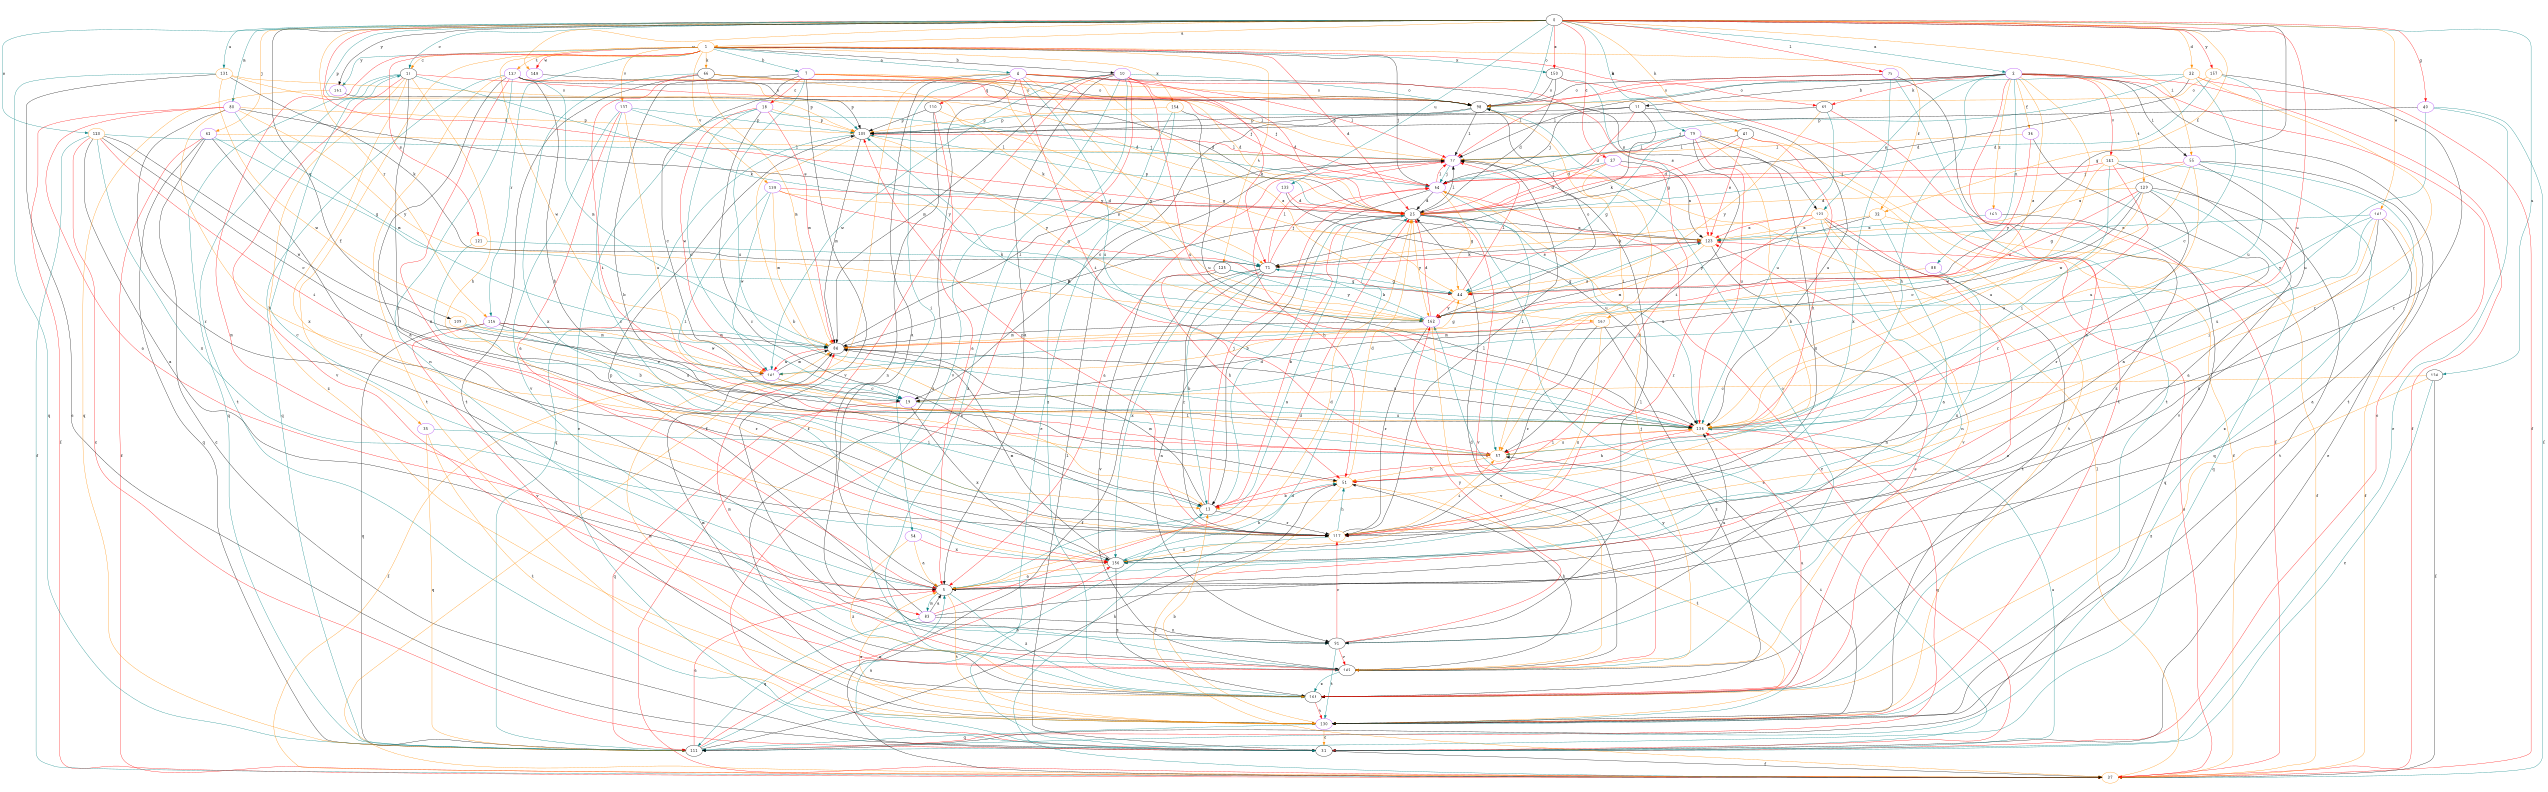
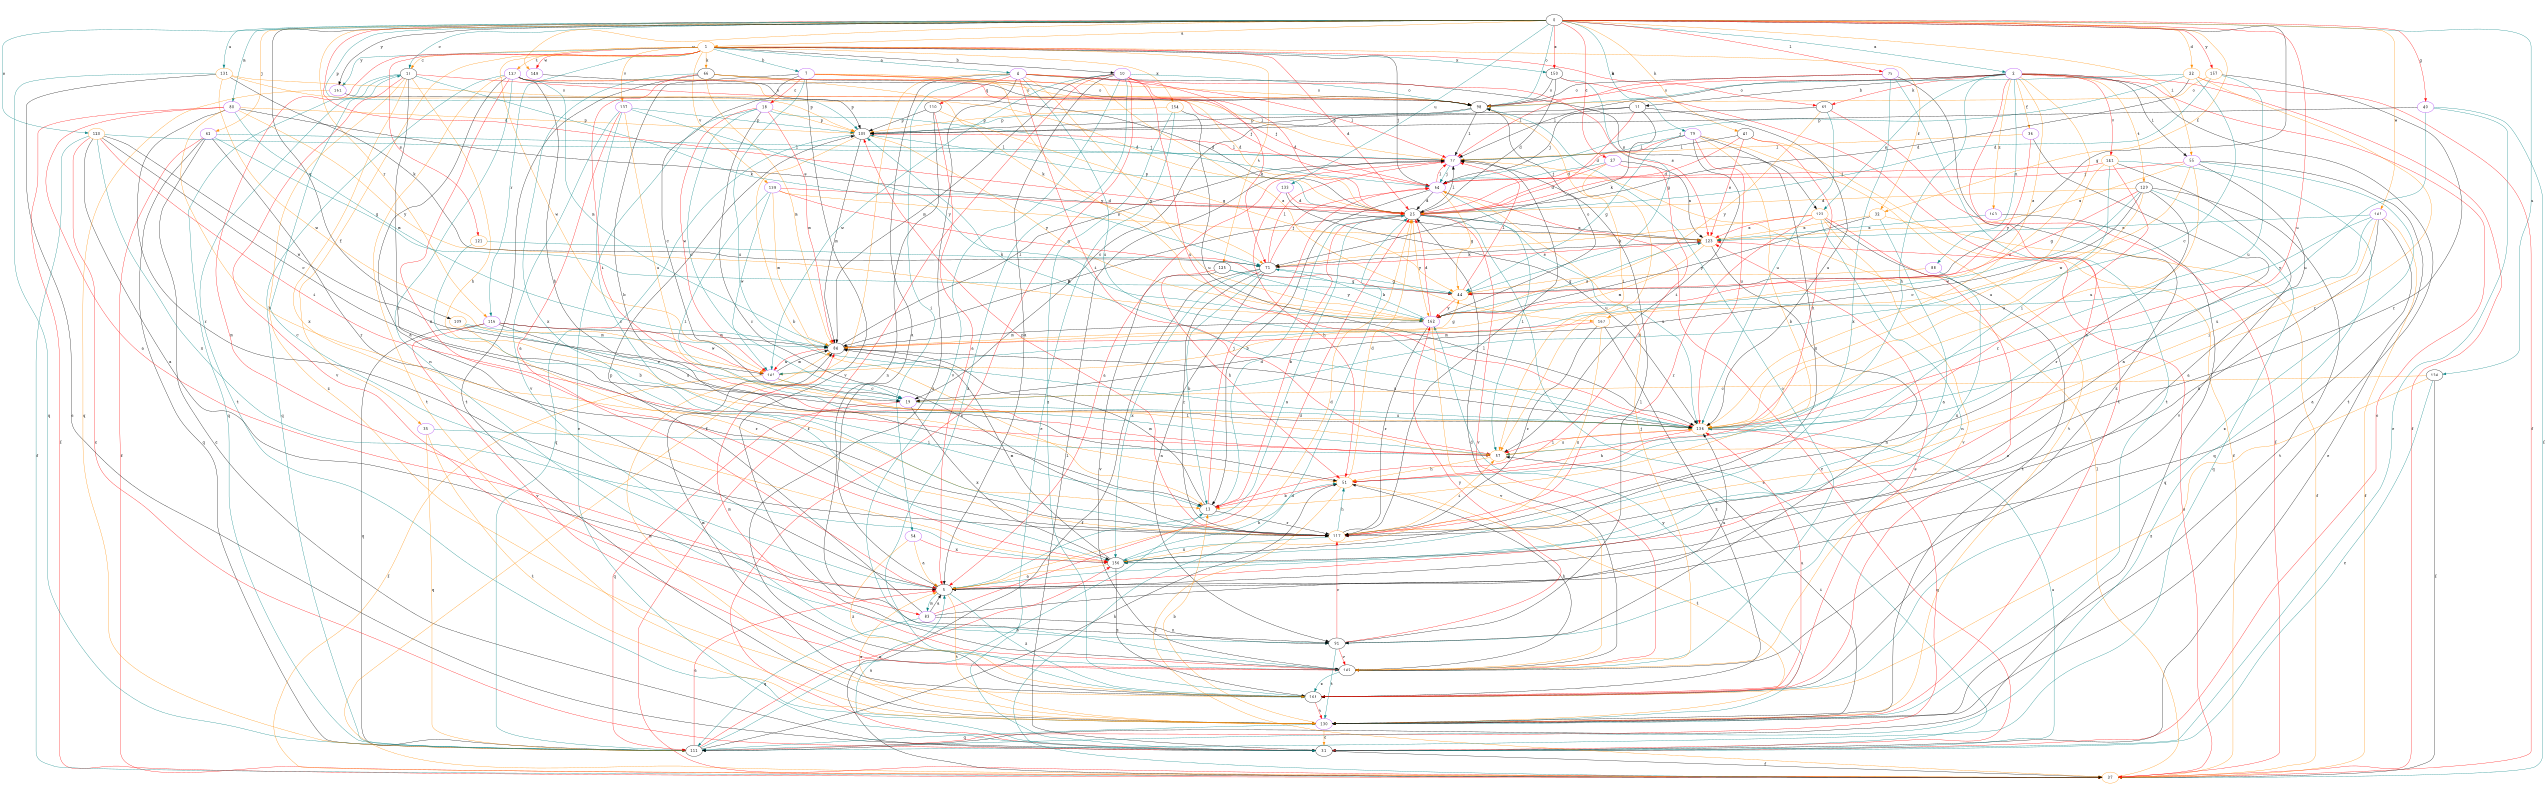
  strict digraph {
    fontname="Courier Prime"
    node [color=purple fontname="Courier Prime"]
    edge [color=teal fontname="Courier Prime"]
    0 [color=black]
    1 [color=darkorange]
    2
    15 [color=black]
    22 [color=darkorange]
    25 [color=black]
    27
    32 [color=darkorange]
    40
    44 [color=darkorange]
    49 [color=black]
    55
    62
    75
    79
    80
    98 [color=black]
    105 [color=black]
    109 [color=darkorange]
    116
    120 [color=darkorange]
    131 [color=darkorange]
    133
    134 [color=black]
    136 [color=darkorange]
    145
    148
    150 [color=black]
    157 [color=darkorange]
    161
    4
    7
    10
    35
    64
    66 [color=black]
    69 [color=black]
    83
    121 [color=darkorange]
    125 [color=black]
    127
    137
    138
    149
    154 [color=darkorange]
    5 [color=black]
    11 [color=black]
    31 [color=black]
    36
    37 [color=darkorange]
    51 [color=darkorange]
    77
    88
    122 [color=darkorange]
    129 [color=black]
    130
    141 [color=darkorange]
    163
    167 [color=darkorange]
    168 [color=black]
    142 [color=black]
    71 [color=black]
    117 [color=darkorange]
    111 [color=black]
    156 [color=black]
    19
    162
    13 [color=black]
    84 [color=black]
    123 [color=darkorange]
    57 [color=darkorange]
    n72 [label=54]
    110 [color=black]
    18
    91 [color=black]
    0 -> 1 [color=darkorange label=a]
    0 -> 2 [label=a]
    0 -> 15 [label=c]
    0 -> 22 [color=darkorange label=d]
    0 -> 25 [color=red label=d]
    0 -> 27 [color=red label=e]
    0 -> 32 [color=darkorange label=f]
    0 -> 40 [color=red label=g]
    0 -> 44 [color=black label=g]
    0 -> 49 [color=darkorange label=h]
    0 -> 55 [color=darkorange label=i]
    0 -> 62 [color=darkorange label=j]
    0 -> 75 [color=red label=l]
    0 -> 79 [label=m]
    0 -> 80 [label=m]
    0 -> 98 [label=o]
    0 -> 105 [label=p]
    0 -> 109 [color=black label=q]
    0 -> 116 [color=darkorange label=r]
    0 -> 120 [label=s]
    0 -> 131 [label=u]
    0 -> 133 [label=u]
    0 -> 134 [label=u]
    0 -> 136 [color=red label=u]
    0 -> 145 [color=darkorange label=w]
    0 -> 148 [color=darkorange label=w]
    0 -> 150 [color=red label=x]
    0 -> 157 [color=red label=y]
    0 -> 161 [color=black label=y]
    1 -> 15 [color=darkorange label=c]
    1 -> 25 [color=red label=d]
    1 -> 32 [color=darkorange label=f]
    1 -> 116 [label=r]
    1 -> 148 [color=red label=w]
    1 -> 150 [label=x]
    1 -> 161 [label=y]
    1 -> 4 [label=a]
    1 -> 7 [label=b]
    1 -> 10 [color=black label=b]
    1 -> 35 [color=darkorange label=f]
    1 -> 64 [color=black label=j]
    1 -> 66 [color=darkorange label=k]
    1 -> 69 [color=red label=k]
    1 -> 83 [color=red label=m]
    1 -> 121 [color=red label=s]
    1 -> 125 [color=darkorange label=t]
    1 -> 127 [color=darkorange label=t]
    1 -> 137 [color=darkorange label=v]
    1 -> 138 [color=darkorange label=v]
    1 -> 149 [color=darkorange label=w]
    1 -> 154 [color=darkorange label=x]
    2 -> 55 [color=black label=i]
    2 -> 98 [color=red label=o]
    2 -> 136 [color=darkorange label=u]
    2 -> 69 [color=red label=k]
    2 -> 5 [color=red label=a]
    2 -> 11 [color=black label=b]
    2 -> 31 [color=red label=e]
    2 -> 36 [color=darkorange label=f]
    2 -> 37 [color=red label=f]
    2 -> 51 [label=h]
    2 -> 77 [color=black label=l]
    2 -> 88 [label=n]
    2 -> 122 [label=s]
    2 -> 129 [color=darkorange label=t]
    2 -> 130 [color=black label=t]
    2 -> 141 [color=red label=v]
    2 -> 163 [color=darkorange label=z]
    2 -> 167 [color=darkorange label=z]
    15 -> 98 [color=red label=o]
    15 -> 51 [color=darkorange label=h]
    15 -> 130 [label=t]
    15 -> 168 [color=darkorange label=z]
    15 -> 142 [color=red label=v]
    15 -> 71 [label=k]
    15 -> 117 [color=black label=r]
    15 -> 111 [label=q]
    15 -> 156 [color=darkorange label=x]
    22 -> 25 [color=black label=d]
    22 -> 98 [label=o]
    22 -> 64 [label=j]
    22 -> 37 [color=red label=f]
    22 -> 117 [color=darkorange label=r]
    22 -> 19 [label=c]
    25 -> 105 [label=p]
    25 -> 136 [label=u]
    25 -> 5 [label=a]
    25 -> 31 [label=e]
    25 -> 77 [color=black label=l]
    25 -> 142 [color=red label=v]
    25 -> 162 [color=darkorange label=y]
    25 -> 13 [color=red label=b]
    25 -> 84 [color=black label=m]
    25 -> 123 [color=black label=s]
    27 -> 25 [color=red label=d]
    27 -> 64 [label=j]
    27 -> 13 [color=red label=b]
    27 -> 123 [color=black label=s]
    27 -> 57 [color=darkorange label=i]
    32 -> 5 [label=a]
    32 -> 37 [color=darkorange label=f]
    32 -> 162 [color=black label=y]
    32 -> 123 [color=darkorange label=s]
    40 -> 105 [color=black label=p]
    40 -> 136 [label=u]
    40 -> 31 [label=e]
    40 -> 37 [label=f]
    44 -> 77 [color=red label=l]
    44 -> 162 [color=red label=y]
    49 -> 25 [color=red label=d]
    49 -> 37 [color=darkorange label=f]
    49 -> 51 [color=red label=h]
    49 -> 77 [color=black label=l]
    49 -> 123 [color=red label=s]
    55 -> 136 [color=darkorange label=u]
    55 -> 64 [color=red label=j]
    55 -> 149 [color=darkorange label=w]
    55 -> 5 [color=black label=a]
    55 -> 31 [color=black label=e]
    55 -> 168 [label=z]
    55 -> 123 [color=darkorange label=s]
    62 -> 44 [label=g]
    62 -> 31 [color=black label=e]
    62 -> 37 [color=red label=f]
-   62 -> 77 [color=darkorange label=l]
+   62 -> 77 [label=l]
    62 -> 117 [color=black label=r]
    62 -> 111 [color=black label=q]
    75 -> 98 [color=black label=o]
    75 -> 77 [color=red label=l]
    75 -> 130 [label=t]
    75 -> 168 [color=black label=z]
    75 -> 156 [label=x]
    79 -> 25 [color=red label=d]
    79 -> 44 [label=g]
    79 -> 136 [color=red label=u]
    79 -> 77 [label=l]
    79 -> 130 [color=darkorange label=t]
    79 -> 156 [color=black label=x]
    79 -> 13 [color=darkorange label=b]
    79 -> 57 [color=black label=i]
    80 -> 105 [color=darkorange label=p]
    80 -> 5 [color=red label=a]
    80 -> 37 [color=red label=f]
    80 -> 117 [color=black label=r]
    80 -> 162 [color=darkorange label=y]
    80 -> 13 [color=darkorange label=b]
    80 -> 84 [label=m]
    80 -> 123 [color=black label=s]
    98 -> 105 [label=p]
    98 -> 77 [color=black label=l]
    98 -> 19 [color=black label=c]
    98 -> 57 [color=darkorange label=i]
    105 -> 77 [color=red label=l]
    105 -> 111 [label=q]
    105 -> 162 [color=darkorange label=y]
    105 -> 13 [color=darkorange label=b]
    105 -> 84 [color=black label=m]
    109 -> 117 [color=darkorange label=r]
    109 -> 19 [label=c]
    109 -> 84 [label=m]
    116 -> 136 [color=black label=u]
    116 -> 149 [color=red label=w]
    116 -> 142 [color=red label=v]
    116 -> 111 [color=black label=q]
    116 -> 84 [color=black label=m]
    120 -> 149 [color=black label=w]
    120 -> 5 [color=black label=a]
    120 -> 31 [color=red label=e]
    120 -> 37 [label=f]
    120 -> 77 [label=l]
    120 -> 156 [label=x]
    120 -> 19 [color=black label=c]
    120 -> 57 [color=red label=i]
    131 -> 98 [color=darkorange label=o]
    131 -> 105 [color=darkorange label=p]
    131 -> 149 [color=darkorange label=w]
    131 -> 31 [color=black label=e]
    131 -> 71 [color=black label=k]
    131 -> 111 [label=q]
    133 -> 25 [color=red label=d]
    133 -> 136 [color=black label=u]
    133 -> 51 [color=red label=h]
    134 -> 31 [label=e]
    134 -> 37 [color=black label=f]
    134 -> 168 [color=darkorange label=z]
    134 -> 19 [color=darkorange label=c]
    136 -> 105 [label=p]
    136 -> 51 [color=red label=h]
    136 -> 111 [color=red label=q]
    136 -> 57 [color=red label=i]
    145 -> 136 [label=u]
    145 -> 5 [color=black label=a]
    145 -> 37 [color=darkorange label=f]
    145 -> 156 [color=black label=x]
    145 -> 162 [label=y]
    145 -> 123 [label=s]
    145 -> 57 [color=darkorange label=i]
    148 -> 25 [color=black label=d]
    150 -> 25 [color=black label=d]
    150 -> 44 [label=g]
    150 -> 98 [color=black label=o]
    150 -> 130 [color=red label=t]
    157 -> 25 [label=d]
    157 -> 98 [color=darkorange label=o]
    157 -> 136 [label=u]
    157 -> 117 [color=black label=r]
    161 -> 105 [color=black label=p]
    161 -> 111 [color=darkorange label=q]
    4 -> 25 [color=red label=d]
    4 -> 136 [label=u]
    4 -> 5 [color=black label=a]
    4 -> 37 [color=darkorange label=f]
    4 -> 77 [color=red label=l]
    4 -> 122 [color=black label=s]
    4 -> 167 [color=darkorange label=z]
    4 -> 168 [color=black label=z]
    4 -> 162 [color=darkorange label=y]
    4 -> 57 [color=red label=i]
    4 -> n72 [label=i]
    4 -> 110 [color=red label=q]
    7 -> 25 [color=darkorange label=d]
    7 -> 98 [color=darkorange label=o]
    7 -> 136 [label=u]
    7 -> 64 [color=red label=j]
    7 -> 142 [color=black label=v]
    7 -> 19 [color=black label=c]
    7 -> 162 [color=darkorange label=y]
    7 -> 13 [color=black label=b]
    7 -> 18 [color=red label=c]
    10 -> 98 [label=o]
    10 -> 136 [color=red label=u]
    10 -> 149 [label=w]
    10 -> 5 [color=black label=a]
    10 -> 31 [color=red label=e]
    10 -> 37 [color=red label=f]
    10 -> 168 [label=z]
    10 -> 142 [label=v]
    10 -> 71 [color=red label=k]
    10 -> 84 [color=black label=m]
    10 -> 123 [color=red label=s]
    35 -> 130 [color=darkorange label=t]
    35 -> 111 [color=darkorange label=q]
    35 -> 57 [label=i]
    64 -> 25 [color=black label=d]
    64 -> 44 [color=darkorange label=g]
    64 -> 31 [color=red label=e]
    64 -> 77 [color=red label=l]
    64 -> 13 [color=black label=b]
    64 -> 57 [label=i]
    66 -> 98 [color=black label=o]
    66 -> 77 [color=darkorange label=l]
    66 -> 130 [color=black label=t]
    66 -> 71 [color=darkorange label=k]
    66 -> 156 [label=x]
    66 -> 84 [color=darkorange label=m]
    66 -> 57 [color=red label=i]
    69 -> 105 [color=black label=p]
    69 -> 136 [label=u]
    69 -> 37 [color=red label=f]
    69 -> 162 [color=darkorange label=y]
    83 -> 25 [color=red label=d]
    83 -> 105 [color=black label=p]
    83 -> 136 [color=black label=u]
    83 -> 5 [color=black label=a]
    83 -> 111 [label=q]
    83 -> 91 [color=black label=n]
    121 -> 71 [label=k]
    121 -> 13 [label=b]
    125 -> 44 [label=g]
    125 -> 51 [color=red label=h]
    125 -> 142 [color=black label=v]
    125 -> 162 [label=y]
    127 -> 25 [color=darkorange label=d]
    127 -> 98 [color=black label=o]
    127 -> 64 [color=red label=j]
    127 -> 5 [color=black label=a]
    127 -> 51 [color=black label=h]
    127 -> 130 [color=darkorange label=t]
    127 -> 111 [label=q]
    127 -> 156 [color=red label=x]
    127 -> 84 [label=m]
    127 -> 91 [label=n]
    137 -> 105 [label=p]
    137 -> 136 [color=darkorange label=u]
    137 -> 5 [color=red label=a]
    137 -> 142 [label=v]
    137 -> 117 [label=r]
    137 -> 162 [label=y]
    138 -> 25 [color=red label=d]
    138 -> 44 [color=red label=g]
    138 -> 149 [label=w]
    138 -> 84 [color=darkorange label=m]
    138 -> 123 [color=darkorange label=s]
    138 -> 57 [label=i]
    149 -> 37 [color=darkorange label=f]
    149 -> 19 [label=c]
    149 -> 84 [color=black label=m]
    149 -> 57 [color=darkorange label=i]
    154 -> 105 [color=darkorange label=p]
    154 -> 136 [color=black label=u]
    154 -> 31 [label=e]
    154 -> 168 [label=z]
    5 -> 15 [label=c]
    5 -> 25 [color=darkorange label=d]
    5 -> 83 [label=m]
    5 -> 130 [color=darkorange label=t]
    5 -> 168 [label=z]
    11 -> 25 [color=red label=d]
    11 -> 105 [color=black label=p]
    11 -> 136 [color=black label=u]
    11 -> 64 [color=black label=j]
    11 -> 71 [color=black label=k]
    31 -> 136 [label=u]
    31 -> 5 [label=a]
    31 -> 37 [color=black label=f]
    31 -> 77 [color=black label=l]
    36 -> 5 [color=black label=a]
    36 -> 77 [color=darkorange label=l]
    36 -> 162 [color=red label=y]
    37 -> 25 [label=d]
    37 -> 77 [color=darkorange label=l]
    37 -> 123 [color=red label=s]
    51 -> 25 [color=darkorange label=d]
    51 -> 37 [color=darkorange label=f]
    51 -> 130 [color=darkorange label=t]
    51 -> 13 [color=red label=b]
    77 -> 64 [label=j]
    77 -> 5 [color=red label=a]
    88 -> 44 [color=darkorange label=g]
    88 -> 156 [label=x]
    122 -> 130 [color=black label=t]
    122 -> 168 [color=red label=z]
    122 -> 142 [color=darkorange label=v]
    122 -> 71 [color=darkorange label=k]
    122 -> 117 [color=red label=r]
    122 -> 123 [color=red label=s]
    122 -> 91 [label=n]
    129 -> 25 [color=darkorange label=d]
    129 -> 44 [color=red label=g]
    129 -> 136 [color=darkorange label=u]
    129 -> 149 [label=w]
    129 -> 130 [color=black label=t]
    129 -> 117 [color=black label=r]
    129 -> 111 [label=q]
    129 -> 19 [color=black label=c]
    130 -> 5 [color=darkorange label=a]
    130 -> 31 [color=darkorange label=e]
    130 -> 111 [label=q]
    130 -> 162 [label=y]
    130 -> 13 [color=darkorange label=b]
    130 -> 84 [color=darkorange label=m]
    130 -> 57 [color=black label=i]
    141 -> 136 [color=darkorange label=u]
    141 -> 64 [color=red label=j]
    141 -> 142 [color=black label=v]
    141 -> 117 [color=red label=r]
    141 -> 111 [label=q]
    141 -> 57 [label=i]
    163 -> 111 [color=black label=q]
    163 -> 123 [label=s]
    167 -> 168 [color=black label=z]
    167 -> 117 [color=black label=r]
    167 -> 156 [color=darkorange label=x]
    167 -> 84 [color=red label=m]
    168 -> 136 [color=red label=u]
    168 -> 130 [color=red label=t]
    168 -> 84 [color=black label=m]
    168 -> 123 [color=red label=s]
    142 -> 25 [color=black label=d]
    142 -> 98 [label=o]
    142 -> 64 [color=darkorange label=j]
    142 -> 51 [color=black label=h]
    142 -> 168 [label=z]
    142 -> 84 [color=red label=m]
    71 -> 44 [label=g]
    71 -> 64 [color=red label=j]
    71 -> 37 [color=black label=f]
    71 -> 77 [color=red label=l]
    71 -> 117 [color=black label=r]
    71 -> 156 [label=x]
    71 -> 13 [label=b]
    71 -> 123 [color=red label=s]
    71 -> 91 [color=black label=n]
    117 -> 105 [color=red label=p]
    117 -> 51 [label=h]
    117 -> 77 [color=black label=l]
    117 -> 156 [label=x]
    117 -> 57 [color=darkorange label=i]
    111 -> 5 [color=red label=a]
    111 -> 51 [color=black label=h]
    111 -> 156 [color=red label=x]
    111 -> 13 [label=b]
    156 -> 5 [color=darkorange label=a]
    156 -> 51 [label=h]
    156 -> 168 [color=black label=z]
    156 -> 84 [color=black label=m]
    19 -> 136 [label=u]
    19 -> 111 [color=red label=q]
    19 -> 156 [color=black label=x]
    162 -> 25 [color=red label=d]
    162 -> 98 [color=black label=o]
    162 -> 142 [color=darkorange label=v]
    162 -> 71 [label=k]
    162 -> 117 [color=black label=r]
    162 -> 84 [color=black label=m]
    162 -> 123 [label=s]
    13 -> 25 [label=d]
    13 -> 64 [color=red label=j]
    13 -> 117 [color=black label=r]
    13 -> 84 [color=black label=m]
    84 -> 44 [color=darkorange label=g]
    84 -> 136 [color=black label=u]
    84 -> 149 [color=red label=w]
    84 -> 77 [color=black label=l]
    123 -> 71 [color=black label=k]
    123 -> 84 [color=darkorange label=m]
    123 -> 91 [color=black label=n]
    57 -> 136 [color=darkorange label=u]
    57 -> 51 [color=darkorange label=h]
    n72 -> 5 [color=darkorange label=a]
    n72 -> 168 [color=darkorange label=z]
    n72 -> 156 [color=red label=x]
    110 -> 44 [color=darkorange label=g]
    110 -> 105 [color=black label=p]
    110 -> 5 [color=red label=a]
    110 -> 91 [color=black label=n]
    18 -> 105 [color=darkorange label=p]
    18 -> 64 [label=j]
    18 -> 149 [color=red label=w]
    18 -> 31 [label=e]
    18 -> 117 [color=black label=r]
    18 -> 19 [label=c]
    18 -> 84 [color=red label=m]
    91 -> 77 [color=black label=l]
    91 -> 130 [label=t]
    91 -> 142 [color=red label=v]
    91 -> 117 [color=red label=r]
    91 -> 162 [color=red label=y]
  }
